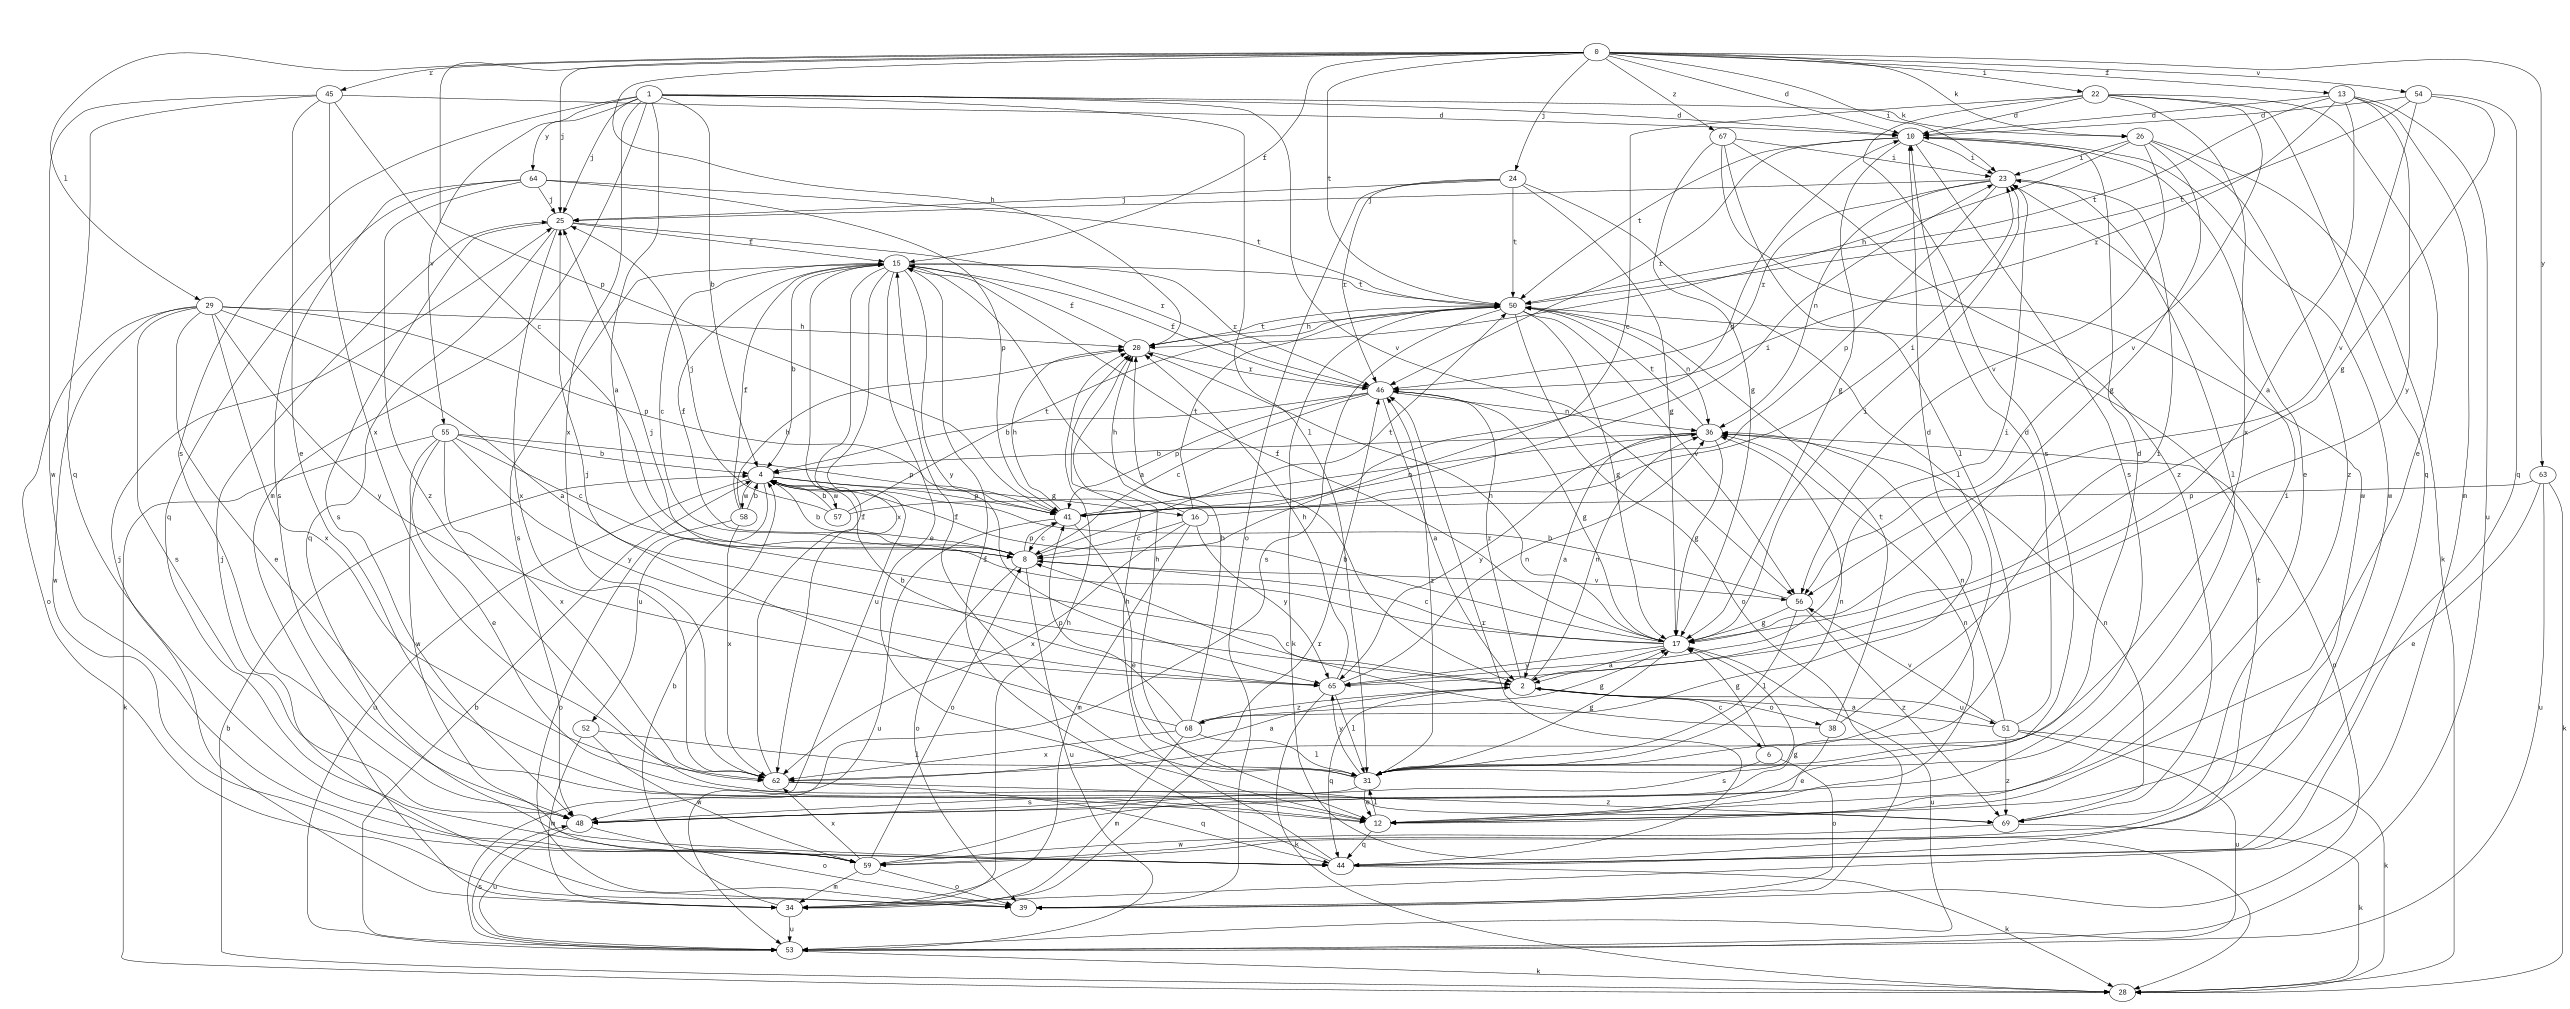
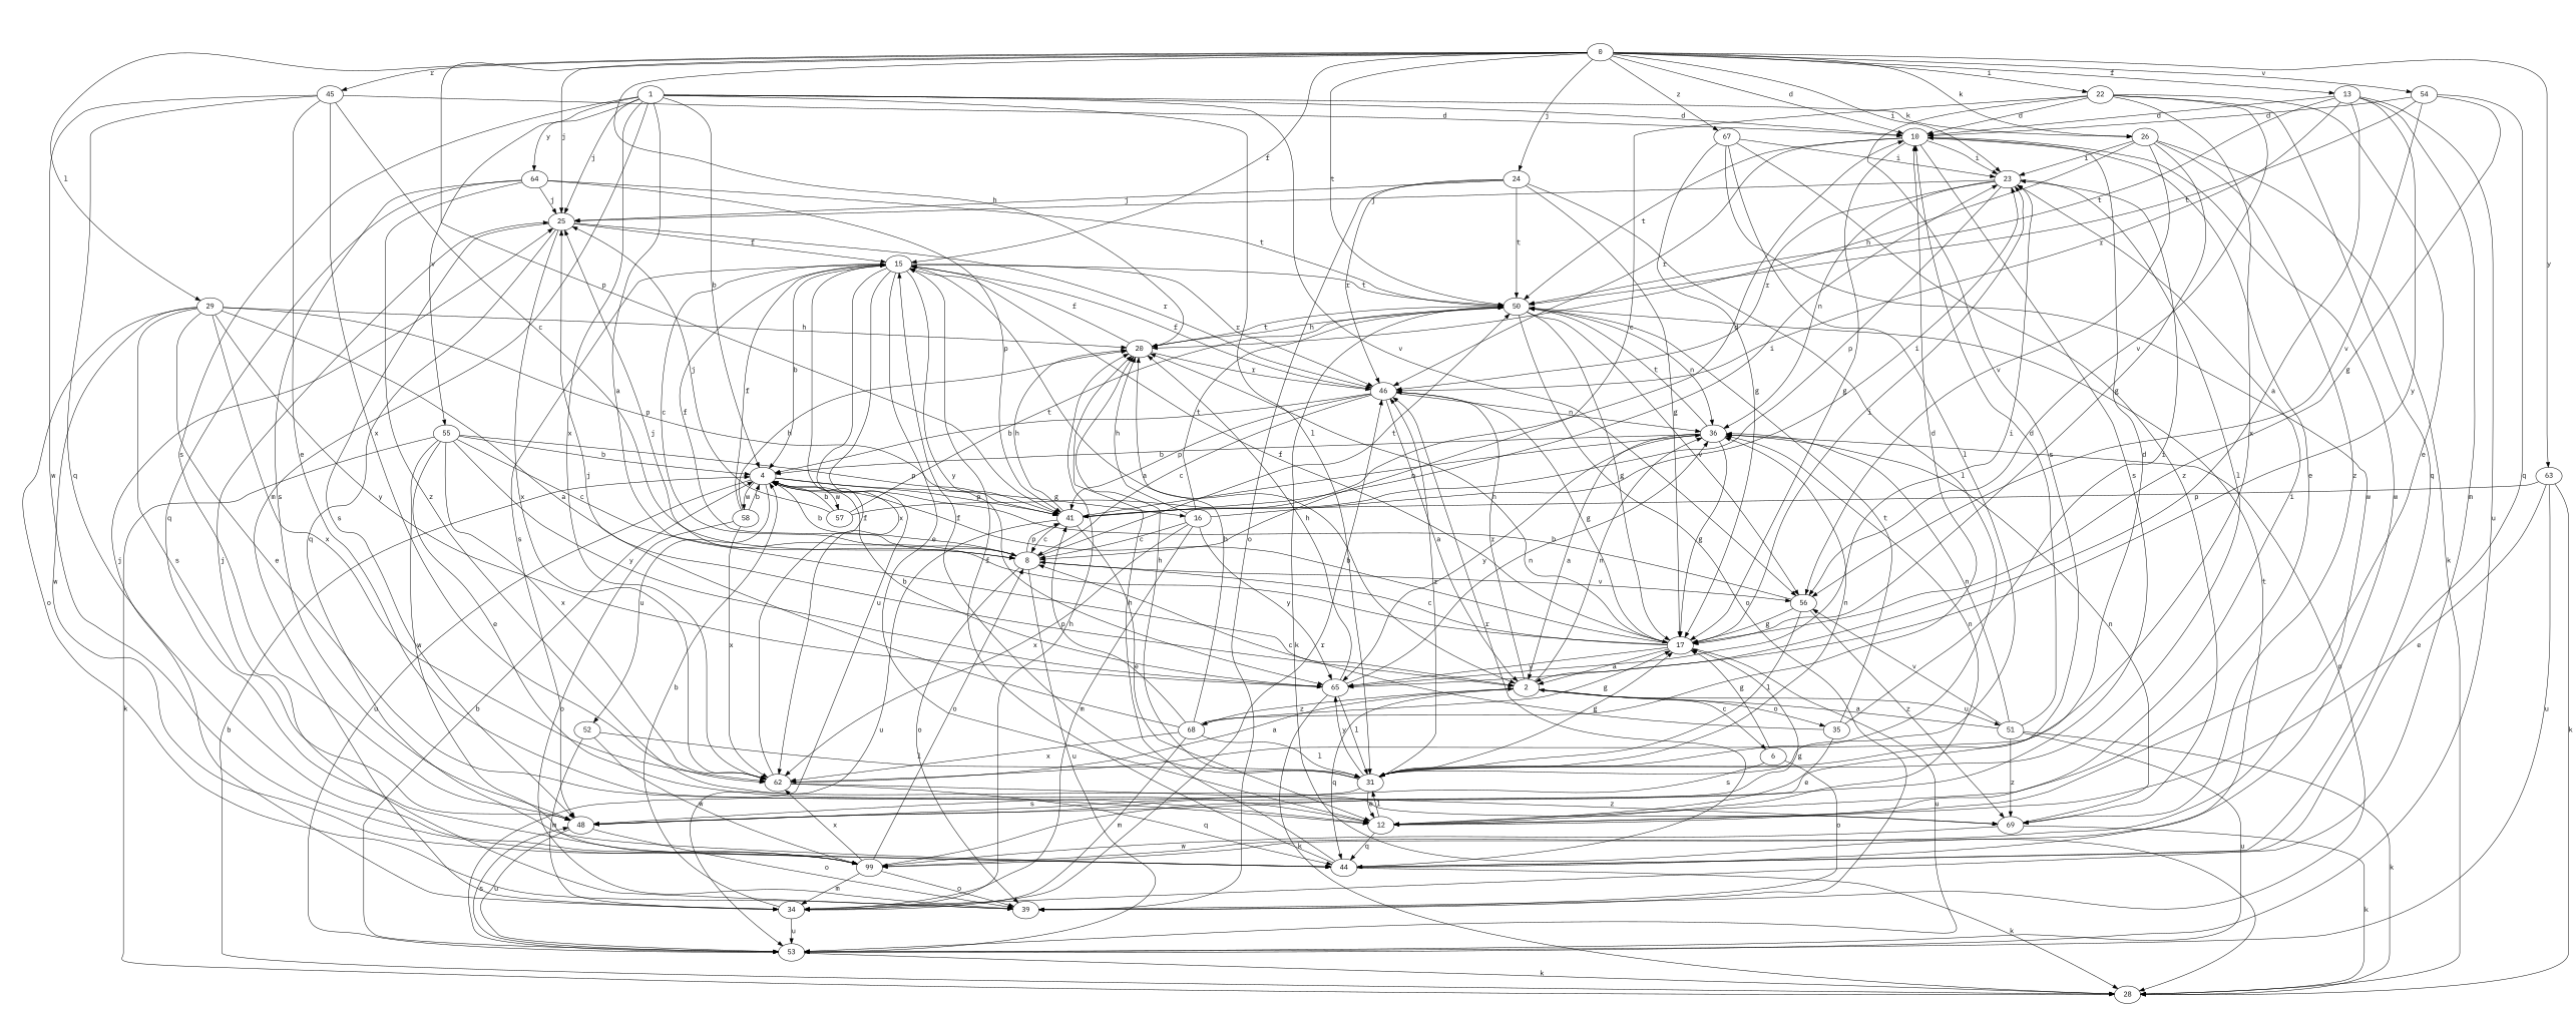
  strict digraph {
    fontname="IBM Plex Mono"
    node [fontname="IBM Plex Mono"]
    edge [fontname="IBM Plex Mono"]
    0
    10
    13
    15
    20
    22
    23
    24
    25
    26
    29
    41
    45
    50
    54
    63
    67
    48
    46
    17
    12
-   59
+   59 [label=99]
    2
    34
    53
    65
    4
    62
    8
    56
    44
    31
    36
    39
    28
    69
    1
    55
    64
    6
-   38
+   38 [label=35]
    51
    68
    16
    52
    57
    58
    0 -> 10 [label=d]
    0 -> 13 [label=f]
    0 -> 15 [label=f]
    0 -> 20 [label=h]
    0 -> 22 [label=i]
    0 -> 23 [label=i]
    0 -> 24 [label=j]
    0 -> 25 [label=j]
    0 -> 26 [label=k]
    0 -> 29 [label=l]
    0 -> 41 [label=p]
    0 -> 45 [label=r]
    0 -> 50 [label=t]
    0 -> 54 [label=v]
    0 -> 63 [label=y]
    0 -> 67 [label=z]
    10 -> 23 [label=i]
    10 -> 50 [label=t]
    10 -> 48 [label=s]
    10 -> 46 [label=r]
    10 -> 17 [label=g]
    10 -> 12 [label=e]
    10 -> 59 [label=w]
    13 -> 10 [label=d]
    13 -> 50 [label=t]
    13 -> 46 [label=r]
    13 -> 2 [label=a]
    13 -> 34 [label=m]
    13 -> 53 [label=u]
    13 -> 65 [label=y]
    15 -> 50 [label=t]
    15 -> 48 [label=s]
    15 -> 46 [label=r]
    15 -> 12 [label=e]
    15 -> 2 [label=a]
    15 -> 53 [label=u]
    15 -> 65 [label=y]
    15 -> 4 [label=b]
    15 -> 62 [label=x]
    15 -> 8 [label=c]
    20 -> 15 [label=f]
    20 -> 50 [label=t]
    20 -> 46 [label=r]
    22 -> 10 [label=d]
    22 -> 48 [label=s]
    22 -> 12 [label=e]
    22 -> 62 [label=x]
    22 -> 8 [label=c]
    22 -> 56 [label=v]
    22 -> 44 [label=q]
    23 -> 25 [label=j]
    23 -> 41 [label=p]
    23 -> 46 [label=r]
    23 -> 31 [label=l]
    23 -> 36 [label=n]
    24 -> 25 [label=j]
    24 -> 50 [label=t]
    24 -> 46 [label=r]
    24 -> 17 [label=g]
    24 -> 31 [label=l]
    24 -> 39 [label=o]
    25 -> 15 [label=f]
    25 -> 48 [label=s]
    25 -> 46 [label=r]
    25 -> 62 [label=x]
    25 -> 44 [label=q]
    26 -> 20 [label=h]
    26 -> 23 [label=i]
    26 -> 17 [label=g]
    26 -> 56 [label=v]
    26 -> 28 [label=k]
    26 -> 69 [label=z]
    29 -> 20 [label=h]
    29 -> 41 [label=p]
    29 -> 48 [label=s]
    29 -> 12 [label=e]
    29 -> 59 [label=w]
    29 -> 2 [label=a]
    29 -> 65 [label=y]
    29 -> 62 [label=x]
    29 -> 39 [label=o]
    41 -> 20 [label=h]
    41 -> 23 [label=i]
    41 -> 12 [label=e]
    41 -> 53 [label=u]
    41 -> 8 [label=c]
    41 -> 36 [label=n]
    45 -> 10 [label=d]
    45 -> 12 [label=e]
    45 -> 59 [label=w]
    45 -> 62 [label=x]
    45 -> 8 [label=c]
    45 -> 44 [label=q]
    50 -> 20 [label=h]
-   50 -> 48 [label=s]
    50 -> 17 [label=g]
    50 -> 56 [label=v]
    50 -> 36 [label=n]
    50 -> 39 [label=o]
    50 -> 28 [label=k]
    54 -> 10 [label=d]
    54 -> 50 [label=t]
    54 -> 17 [label=g]
    54 -> 56 [label=v]
    54 -> 44 [label=q]
    63 -> 41 [label=p]
    63 -> 12 [label=e]
    63 -> 53 [label=u]
    63 -> 28 [label=k]
    67 -> 23 [label=i]
    67 -> 17 [label=g]
    67 -> 59 [label=w]
    67 -> 31 [label=l]
    67 -> 69 [label=z]
    48 -> 53 [label=u]
    48 -> 39 [label=o]
    46 -> 15 [label=f]
    46 -> 41 [label=p]
    46 -> 17 [label=g]
    46 -> 2 [label=a]
    46 -> 4 [label=b]
    46 -> 8 [label=c]
    46 -> 36 [label=n]
    17 -> 15 [label=f]
    17 -> 20 [label=h]
    17 -> 23 [label=i]
    17 -> 25 [label=j]
    17 -> 2 [label=a]
    17 -> 53 [label=u]
    17 -> 65 [label=y]
    17 -> 4 [label=b]
    17 -> 8 [label=c]
    12 -> 23 [label=i]
    12 -> 44 [label=q]
    12 -> 31 [label=l]
    12 -> 36 [label=n]
    59 -> 17 [label=g]
    59 -> 34 [label=m]
    59 -> 62 [label=x]
    59 -> 8 [label=o]
    59 -> 39 [label=o]
    2 -> 46 [label=r]
    2 -> 44 [label=q]
    2 -> 36 [label=n]
    2 -> 6 [label=c]
    2 -> 38 [label=o]
    2 -> 51 [label=u]
    2 -> 68 [label=z]
    34 -> 20 [label=h]
    34 -> 25 [label=j]
    34 -> 46 [label=r]
    34 -> 53 [label=u]
    34 -> 4 [label=b]
    53 -> 48 [label=s]
    53 -> 4 [label=b]
    53 -> 28 [label=k]
    65 -> 20 [label=h]
    65 -> 23 [label=i]
    65 -> 4 [label=b]
    65 -> 31 [label=l]
    65 -> 36 [label=n]
    65 -> 28 [label=k]
    4 -> 41 [label=p]
    4 -> 53 [label=u]
    4 -> 16 [label=g]
    4 -> 52 [label=u]
    4 -> 57 [label=w]
    4 -> 58 [label=w]
    62 -> 15 [label=f]
    62 -> 2 [label=a]
    62 -> 44 [label=q]
    62 -> 69 [label=z]
    8 -> 15 [label=f]
    8 -> 41 [label=p]
    8 -> 50 [label=t]
    8 -> 53 [label=u]
    8 -> 4 [label=b]
    8 -> 56 [label=v]
    8 -> 39 [label=o]
    56 -> 17 [label=g]
    56 -> 4 [label=b]
    56 -> 31 [label=l]
    56 -> 69 [label=z]
    44 -> 15 [label=f]
    44 -> 20 [label=h]
    44 -> 50 [label=t]
    44 -> 46 [label=r]
    44 -> 28 [label=k]
    31 -> 10 [label=d]
    31 -> 15 [label=f]
    31 -> 20 [label=h]
    31 -> 48 [label=s]
    31 -> 46 [label=r]
    31 -> 17 [label=g]
    31 -> 12 [label=e]
    31 -> 65 [label=y]
    31 -> 36 [label=n]
    36 -> 50 [label=t]
    36 -> 17 [label=g]
    36 -> 2 [label=a]
    36 -> 65 [label=y]
    36 -> 4 [label=b]
    39 -> 25 [label=j]
    39 -> 36 [label=n]
    28 -> 4 [label=b]
    69 -> 59 [label=w]
    69 -> 36 [label=n]
    69 -> 28 [label=k]
    1 -> 10 [label=d]
    1 -> 25 [label=j]
    1 -> 26 [label=k]
    1 -> 48 [label=s]
    1 -> 2 [label=a]
    1 -> 34 [label=m]
    1 -> 4 [label=b]
    1 -> 62 [label=x]
    1 -> 56 [label=v]
    1 -> 31 [label=l]
    1 -> 55 [label=v]
    1 -> 64 [label=y]
    55 -> 41 [label=p]
    55 -> 12 [label=e]
    55 -> 59 [label=w]
    55 -> 65 [label=y]
    55 -> 4 [label=b]
    55 -> 62 [label=x]
    55 -> 8 [label=c]
    55 -> 28 [label=k]
    64 -> 25 [label=j]
    64 -> 41 [label=p]
    64 -> 50 [label=t]
    64 -> 48 [label=s]
    64 -> 44 [label=q]
    64 -> 69 [label=z]
    6 -> 48 [label=s]
    6 -> 17 [label=g]
    6 -> 39 [label=o]
    38 -> 23 [label=i]
    38 -> 50 [label=t]
    38 -> 12 [label=e]
    38 -> 8 [label=c]
    51 -> 10 [label=d]
    51 -> 2 [label=a]
    51 -> 53 [label=u]
    51 -> 56 [label=v]
    51 -> 36 [label=n]
    51 -> 28 [label=k]
    51 -> 69 [label=z]
    68 -> 10 [label=d]
    68 -> 20 [label=h]
    68 -> 25 [label=j]
    68 -> 41 [label=p]
    68 -> 17 [label=g]
    68 -> 34 [label=m]
    68 -> 62 [label=x]
    68 -> 31 [label=l]
    16 -> 20 [label=h]
    16 -> 23 [label=i]
    16 -> 50 [label=t]
    16 -> 34 [label=m]
    16 -> 65 [label=y]
    16 -> 62 [label=x]
    16 -> 8 [label=c]
    52 -> 59 [label=w]
    52 -> 34 [label=m]
    52 -> 31 [label=l]
    57 -> 10 [label=d]
    57 -> 25 [label=j]
    57 -> 50 [label=t]
    57 -> 4 [label=b]
    58 -> 15 [label=f]
    58 -> 20 [label=h]
    58 -> 4 [label=b]
    58 -> 62 [label=x]
    58 -> 39 [label=o]
  }
